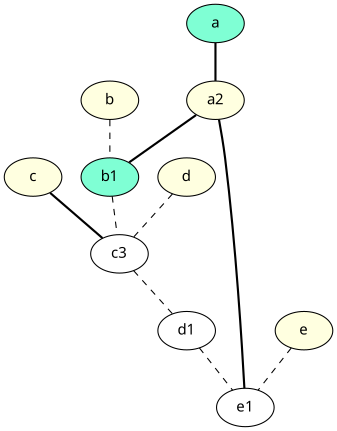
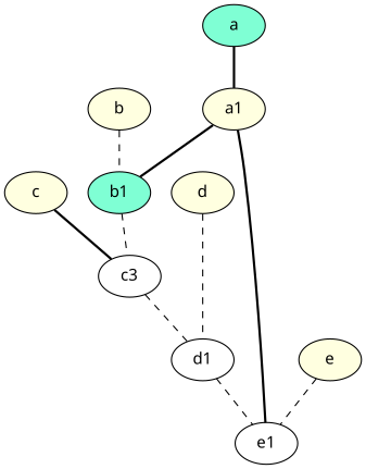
  graph {
    fontname="Noto Sans"
    node [fillcolor=lightyellow fontname="Noto Sans" labelfontsize=50 style=filled]
    edge [fontname="Noto Sans" style=dashed]
    e1 [fillcolor=white]
-   a1 [label=a2]
+   a1
    b1 [fillcolor=aquamarine]
    n4 [fillcolor=white label=c3]
    d1 [fillcolor=white]
    c
    d
    e
    b
    a [fillcolor=aquamarine]
    a1 -- e1 [style=bold]
    a1 -- b1 [style=bold]
    b1 -- n4
    n4 -- d1
    d1 -- e1
    c -- n4 [style=bold]
-   d -- n4
+   d -- d1
    e -- e1
    b -- b1
    a -- a1 [style=bold]
  }
